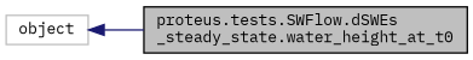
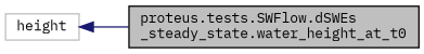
  digraph {
    rankdir=LR
    fontname="IBM Plex Mono"
    node [fontname="IBM Plex Mono" fontsize=10 shape=record style=filled]
    n1 [color=black fillcolor=grey75 fontcolor=black height=0.2 label="proteus.tests.SWFlow.dSWEs\l_steady_state.water_height_at_t0" width=0.4]
-   n2 [color=grey75 fillcolor=white height=0.2 label=object width=0.4]
+   n2 [color=grey75 fillcolor=white height=0.2 label=height width=0.4]
    n2 -> n1 [color=midnightblue dir=back fontname="IBM Plex Mono" fontsize=10 labelfontname=Helvetica labelfontsize=10 style=solid]
  }
